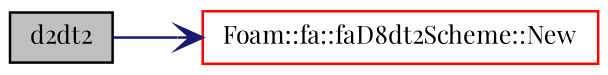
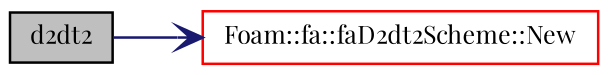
  digraph {
    rankdir=LR
    fontname="Playfair Display"
    node [fontname="Playfair Display" fontsize=10 shape=record]
    n1 [color=black fillcolor=grey75 fontcolor=black height=0.2 label=d2dt2 style=filled width=0.4]
-   n2 [color=red height=0.2 label="Foam::fa::faD8dt2Scheme::New" width=0.4]
+   n2 [color=red height=0.2 label="Foam::fa::faD2dt2Scheme::New" width=0.4]
    n1 -> n2 [color=midnightblue fontname="Playfair Display" fontsize=10 labelfontname=Helvetica labelfontsize=10 style=solid arrowhead=vee]
  }
